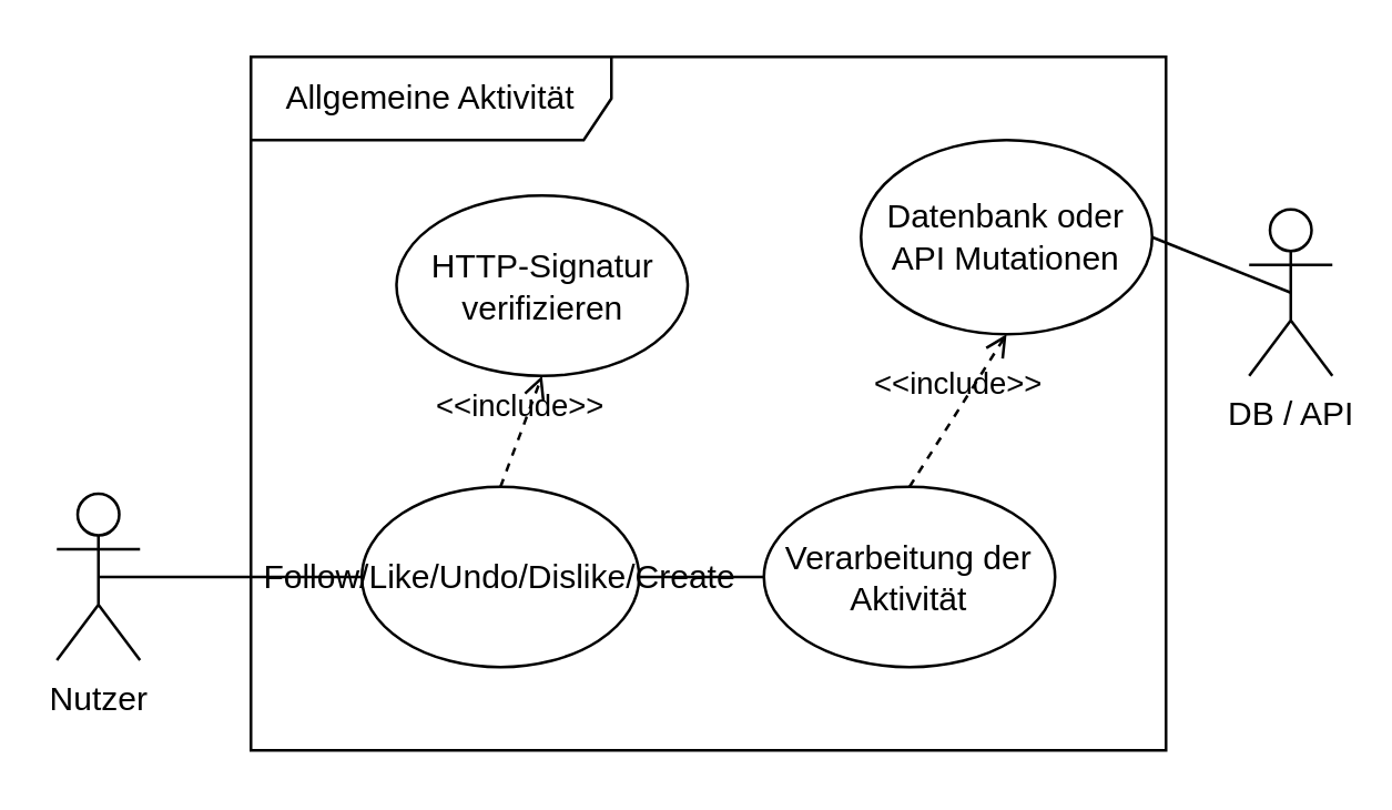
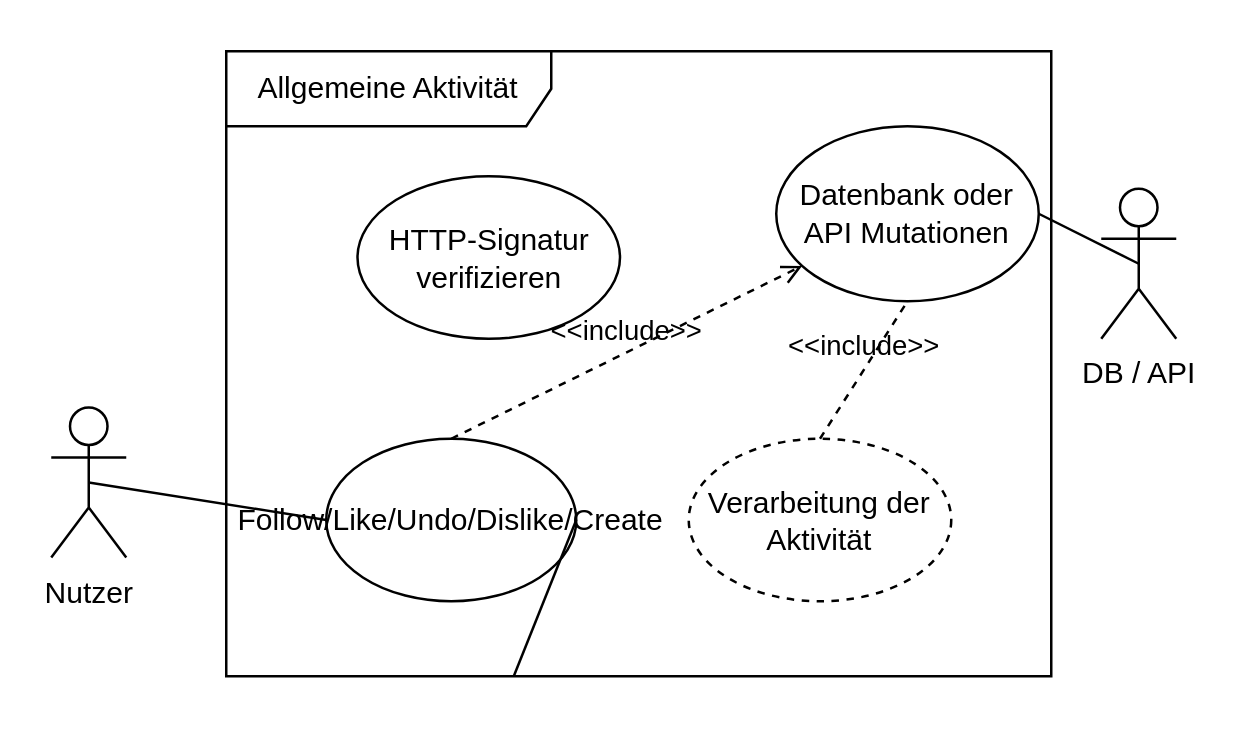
  <mxCell id="0" />
  <mxCell id="1" parent="0" />
  <mxCell id="2" value="Allgemeine Aktivität" style="shape=umlFrame;whiteSpace=wrap;html=1;width=130;height=30;" parent="1" vertex="1"><mxGeometry x="90" y="20" width="330" height="250" as="geometry" /></mxCell>
- <mxCell id="3" value="Nutzer" style="shape=umlActor;html=1;verticalLabelPosition=bottom;verticalAlign=top;align=center;" parent="1" vertex="1"><mxGeometry x="20" y="177.5" width="30" height="60" as="geometry" /></mxCell>
+ <mxCell id="3" value="Nutzer" style="shape=umlActor;html=1;verticalLabelPosition=bottom;verticalAlign=top;align=center;" parent="1" vertex="1"><mxGeometry x="20" y="162.5" width="30" height="60" as="geometry" /></mxCell>
  <mxCell id="4" value="Follow/Like/Undo/Dislike/Create" style="ellipse;whiteSpace=wrap;html=1;" parent="1" vertex="1"><mxGeometry x="130" y="175" width="100" height="65" as="geometry" /></mxCell>
  <mxCell id="5" value="" style="edgeStyle=none;html=1;endArrow=none;verticalAlign=bottom;entryX=0;entryY=0.5;entryDx=0;entryDy=0;exitX=0.5;exitY=0.5;exitDx=0;exitDy=0;exitPerimeter=0;" parent="1" target="4" edge="1" source="3"><mxGeometry width="160" relative="1" as="geometry"><mxPoint x="50" y="190" as="sourcePoint" /><mxPoint x="150" y="400" as="targetPoint" /></mxGeometry></mxCell>
- <mxCell id="6" value="Verarbeitung der Aktivität" style="ellipse;whiteSpace=wrap;html=1;" parent="1" vertex="1"><mxGeometry x="275" y="175" width="105" height="65" as="geometry" /></mxCell>
- <mxCell id="7" value="" style="edgeStyle=none;html=1;endArrow=none;verticalAlign=bottom;exitX=1;exitY=0.5;exitDx=0;exitDy=0;entryX=0;entryY=0.5;entryDx=0;entryDy=0;" parent="1" source="4" target="6" edge="1"><mxGeometry width="160" relative="1" as="geometry"><mxPoint x="230" y="260" as="sourcePoint" /><mxPoint x="390" y="260" as="targetPoint" /></mxGeometry></mxCell>
+ <mxCell id="6" value="Verarbeitung der Aktivität" style="ellipse;whiteSpace=wrap;html=1;dashed=1;" parent="1" vertex="1"><mxGeometry x="275" y="175" width="105" height="65" as="geometry" /></mxCell>
+ <mxCell id="7" value="" style="edgeStyle=none;html=1;endArrow=none;verticalAlign=bottom;exitX=1;exitY=0.5;exitDx=0;exitDy=0;" parent="1" source="4" target="2" edge="1"><mxGeometry width="160" relative="1" as="geometry"><mxPoint x="230" y="260" as="sourcePoint" /><mxPoint x="390" y="260" as="targetPoint" /></mxGeometry></mxCell>
  <mxCell id="8" value="Datenbank oder API Mutationen" style="ellipse;whiteSpace=wrap;html=1;" parent="1" vertex="1"><mxGeometry x="310" y="50" width="105" height="70" as="geometry" /></mxCell>
- <mxCell id="9" value="&amp;lt;&amp;lt;include&amp;gt;&amp;gt;" style="edgeStyle=none;html=1;endArrow=open;verticalAlign=bottom;dashed=1;labelBackgroundColor=none;exitX=0.5;exitY=0;exitDx=0;exitDy=0;entryX=0.5;entryY=1;entryDx=0;entryDy=0;" parent="1" source="6" target="8" edge="1"><mxGeometry width="160" relative="1" as="geometry"><mxPoint x="325" y="157" as="sourcePoint" /><mxPoint x="485" y="157" as="targetPoint" /></mxGeometry></mxCell>
+ <mxCell id="9" value="&amp;lt;&amp;lt;include&amp;gt;&amp;gt;" style="edgeStyle=none;html=1;endArrow=none;verticalAlign=bottom;dashed=1;labelBackgroundColor=none;exitX=0.5;exitY=0;exitDx=0;exitDy=0;entryX=0.5;entryY=1;entryDx=0;entryDy=0;" parent="1" source="6" target="8" edge="1"><mxGeometry width="160" relative="1" as="geometry"><mxPoint x="325" y="157" as="sourcePoint" /><mxPoint x="485" y="157" as="targetPoint" /></mxGeometry></mxCell>
  <mxCell id="10" value="" style="edgeStyle=none;html=1;endArrow=none;verticalAlign=bottom;exitX=1;exitY=0.5;exitDx=0;exitDy=0;entryX=0.5;entryY=0.5;entryDx=0;entryDy=0;entryPerimeter=0;" parent="1" source="8" target="11" edge="1"><mxGeometry width="160" relative="1" as="geometry"><mxPoint x="410" y="150" as="sourcePoint" /><mxPoint x="460" y="106" as="targetPoint" /></mxGeometry></mxCell>
- <mxCell id="11" value="DB / API" style="shape=umlActor;verticalLabelPosition=bottom;labelBackgroundColor=#ffffff;verticalAlign=top;html=1;outlineConnect=0;" parent="1" vertex="1"><mxGeometry x="450" y="75" width="30" height="60" as="geometry" /></mxCell>
+ <mxCell id="11" value="DB / API" style="shape=umlActor;verticalLabelPosition=bottom;labelBackgroundColor=#ffffff;verticalAlign=top;html=1;outlineConnect=0;" parent="1" vertex="1"><mxGeometry x="440" y="75" width="30" height="60" as="geometry" /></mxCell>
  <mxCell id="12" value="HTTP-Signatur verifizieren" style="ellipse;whiteSpace=wrap;html=1;" vertex="1" parent="1"><mxGeometry x="142.5" y="70" width="105" height="65" as="geometry" /></mxCell>
- <mxCell id="13" value="&amp;lt;&amp;lt;include&amp;gt;&amp;gt;" style="edgeStyle=none;html=1;endArrow=open;verticalAlign=bottom;dashed=1;labelBackgroundColor=none;entryX=0.5;entryY=1;entryDx=0;entryDy=0;exitX=0.5;exitY=0;exitDx=0;exitDy=0;" edge="1" parent="1" source="4" target="12"><mxGeometry width="160" relative="1" as="geometry"><mxPoint x="178" y="150" as="sourcePoint" /><mxPoint x="340" y="340" as="targetPoint" /></mxGeometry></mxCell>
+ <mxCell id="13" value="&amp;lt;&amp;lt;include&amp;gt;&amp;gt;" style="edgeStyle=none;html=1;endArrow=open;verticalAlign=bottom;dashed=1;labelBackgroundColor=none;exitX=0.5;exitY=0;exitDx=0;exitDy=0;" edge="1" parent="1" source="4" target="8"><mxGeometry width="160" relative="1" as="geometry"><mxPoint x="178" y="150" as="sourcePoint" /><mxPoint x="340" y="340" as="targetPoint" /></mxGeometry></mxCell>
